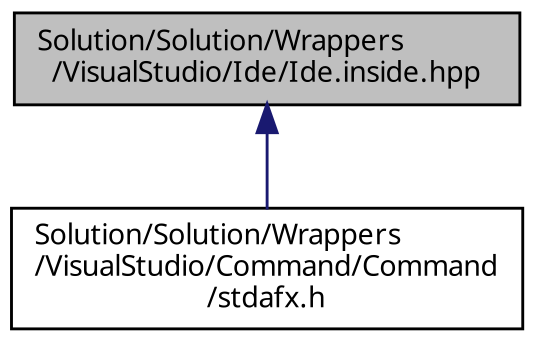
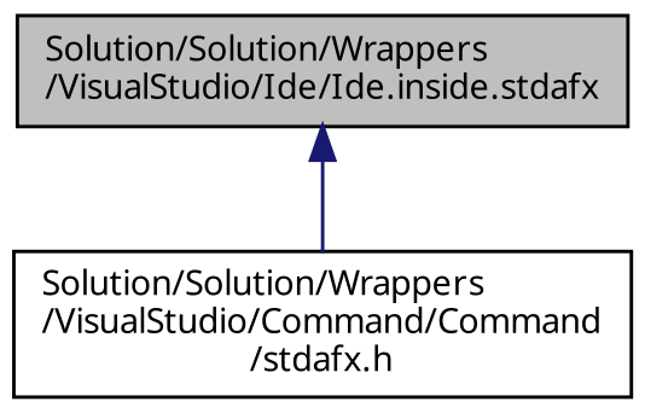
  digraph {
    node [color=black fontname=Verdana fontsize=10 shape=record style=filled]
-   n1 [fillcolor=grey75 fontcolor=black height=0.2 label="Solution/Solution/Wrappers\l/VisualStudio/Ide/Ide.inside.hpp" width=0.4]
+   n1 [fillcolor=grey75 fontcolor=black height=0.2 label="Solution/Solution/Wrappers\l/VisualStudio/Ide/Ide.inside.stdafx" width=0.4]
    n2 [fillcolor=white height=0.2 label="Solution/Solution/Wrappers\l/VisualStudio/Command/Command\l/stdafx.h" width=0.4]
    n1 -> n2 [color=midnightblue dir=back fontname=Verdana fontsize=10 labelfontname=Verdana labelfontsize=10 style=solid]
  }
